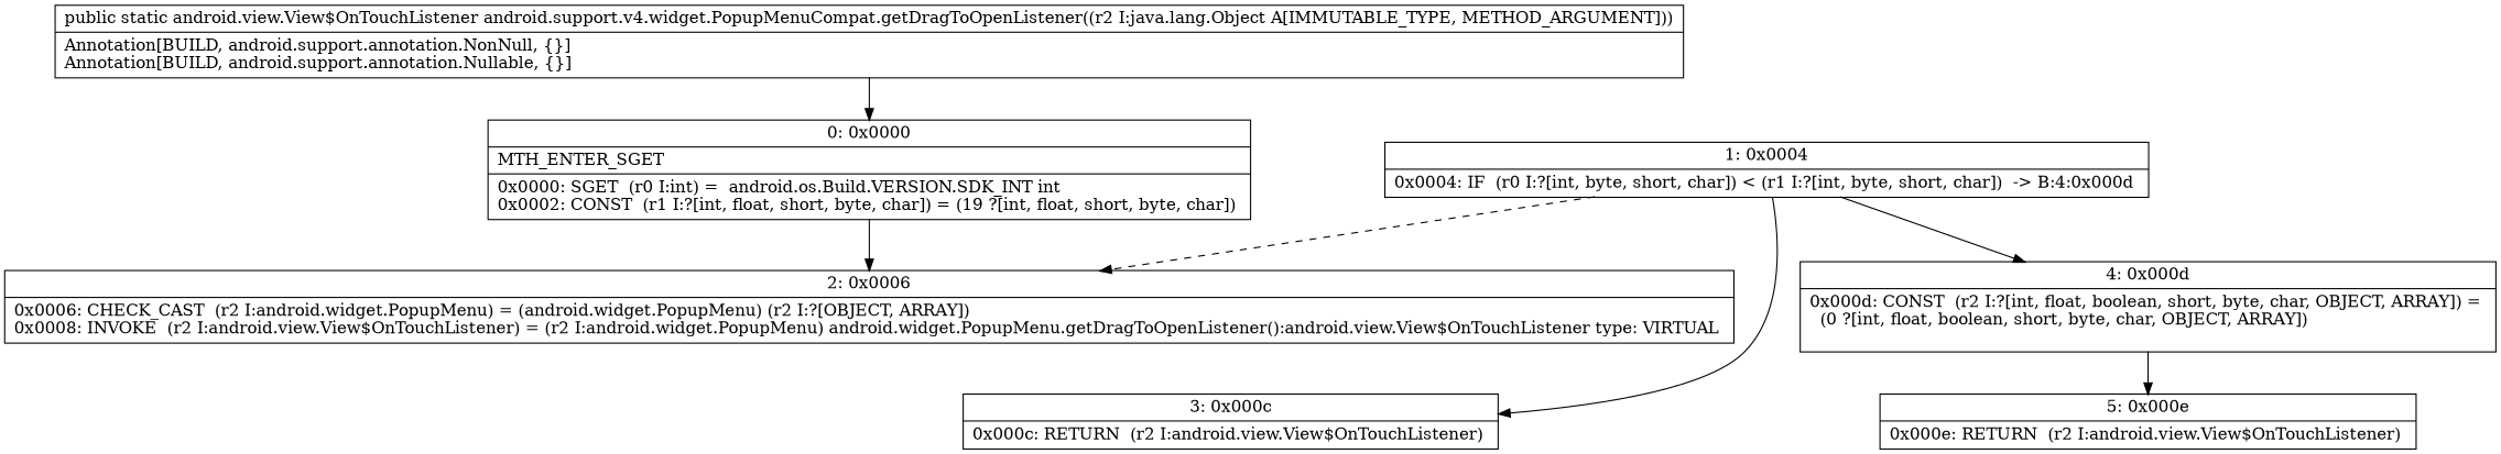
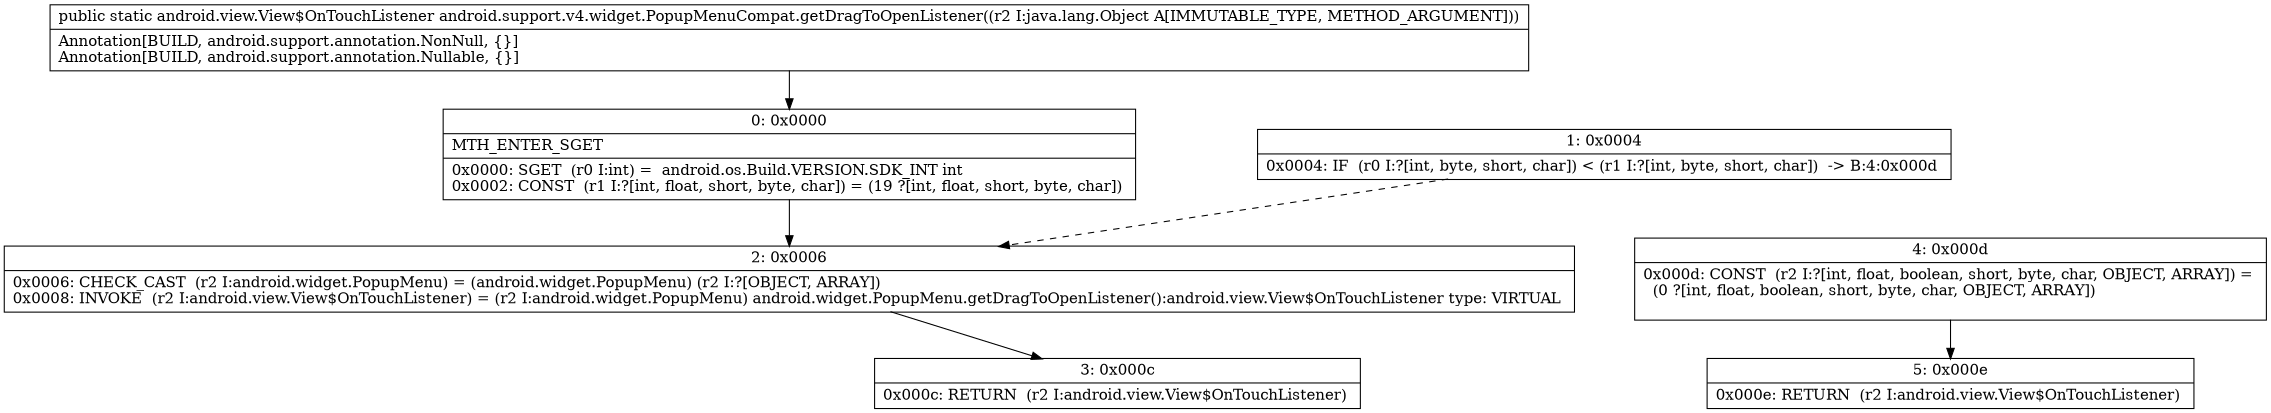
  digraph {
    node [shape=record]
    n1 [label="{0\:\ 0x0000|MTH_ENTER_SGET\l|0x0000: SGET  (r0 I:int) =  android.os.Build.VERSION.SDK_INT int \l0x0002: CONST  (r1 I:?[int, float, short, byte, char]) = (19 ?[int, float, short, byte, char]) \l}"]
    n2 [label="{2\:\ 0x0006|0x0006: CHECK_CAST  (r2 I:android.widget.PopupMenu) = (android.widget.PopupMenu) (r2 I:?[OBJECT, ARRAY]) \l0x0008: INVOKE  (r2 I:android.view.View$OnTouchListener) = (r2 I:android.widget.PopupMenu) android.widget.PopupMenu.getDragToOpenListener():android.view.View$OnTouchListener type: VIRTUAL \l}"]
    n3 [label="{1\:\ 0x0004|0x0004: IF  (r0 I:?[int, byte, short, char]) \< (r1 I:?[int, byte, short, char])  \-\> B:4:0x000d \l}"]
    n4 [label="{4\:\ 0x000d|0x000d: CONST  (r2 I:?[int, float, boolean, short, byte, char, OBJECT, ARRAY]) = \l  (0 ?[int, float, boolean, short, byte, char, OBJECT, ARRAY])\l \l}"]
    n5 [label="{3\:\ 0x000c|0x000c: RETURN  (r2 I:android.view.View$OnTouchListener) \l}"]
    n6 [label="{5\:\ 0x000e|0x000e: RETURN  (r2 I:android.view.View$OnTouchListener) \l}"]
    n7 [label="{public static android.view.View$OnTouchListener android.support.v4.widget.PopupMenuCompat.getDragToOpenListener((r2 I:java.lang.Object A[IMMUTABLE_TYPE, METHOD_ARGUMENT]))  | Annotation[BUILD, android.support.annotation.NonNull, \{\}]\lAnnotation[BUILD, android.support.annotation.Nullable, \{\}]\l}"]
    n1 -> n2
-   n3 -> n5
+   n2 -> n5
    n3 -> n2 [style=dashed]
-   n3 -> n4
    n4 -> n6
    n7 -> n1
  }
